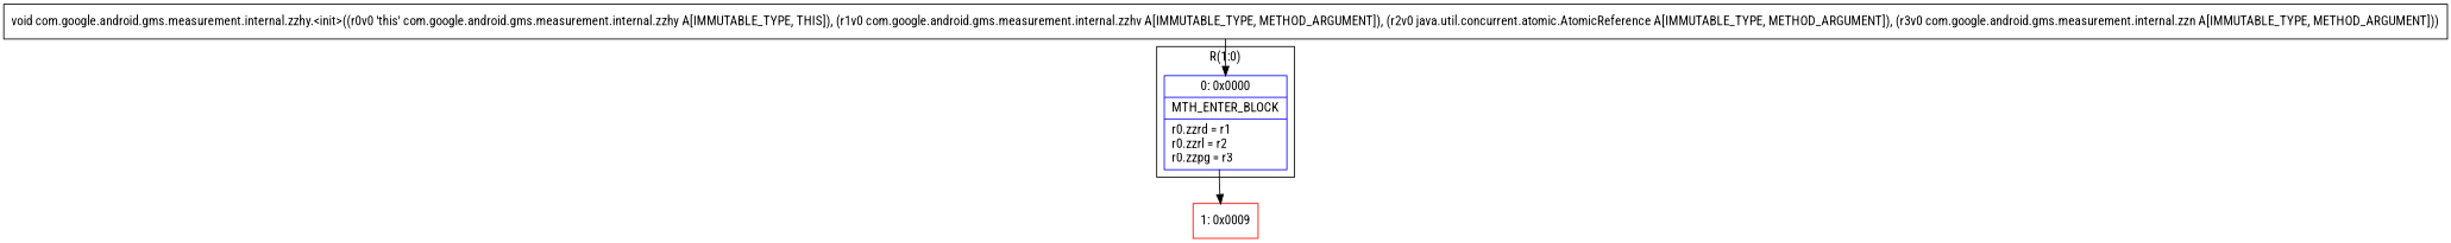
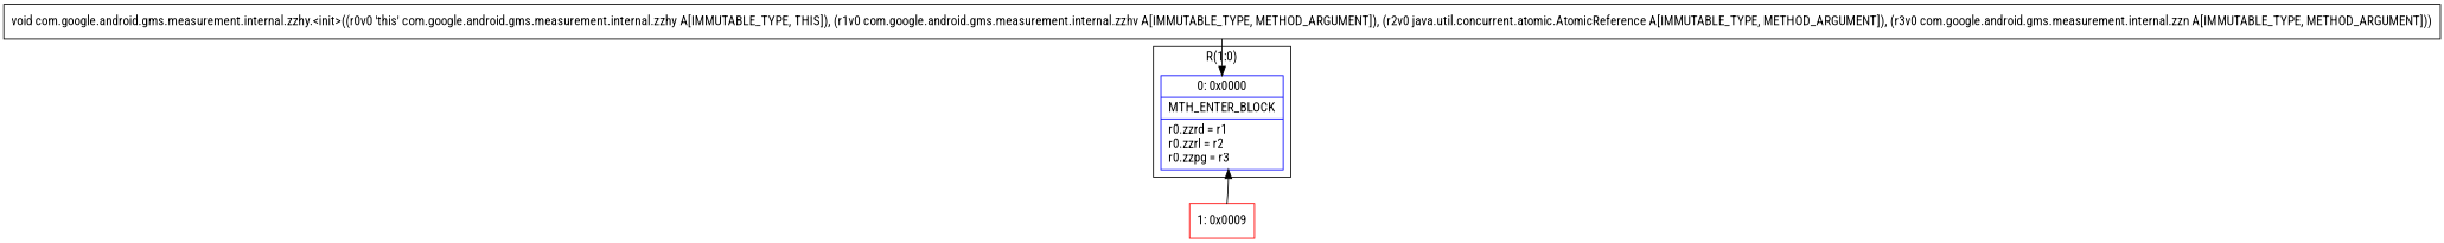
  digraph {
    fontname="Roboto Condensed"
    node [shape=record fontname="Roboto Condensed"]
    edge [fontname="Roboto Condensed"]
    n1 [color=blue label="{0\:\ 0x0000|MTH_ENTER_BLOCK\l|r0.zzrd = r1\lr0.zzrl = r2\lr0.zzpg = r3\l}"]
    n2 [color=red label="{1\:\ 0x0009}"]
    n3 [label="{void com.google.android.gms.measurement.internal.zzhy.\<init\>((r0v0 'this' com.google.android.gms.measurement.internal.zzhy A[IMMUTABLE_TYPE, THIS]), (r1v0 com.google.android.gms.measurement.internal.zzhv A[IMMUTABLE_TYPE, METHOD_ARGUMENT]), (r2v0 java.util.concurrent.atomic.AtomicReference A[IMMUTABLE_TYPE, METHOD_ARGUMENT]), (r3v0 com.google.android.gms.measurement.internal.zzn A[IMMUTABLE_TYPE, METHOD_ARGUMENT])) }"]
    subgraph cluster_1 {
      label="R(1:0)"
      n1
    }
-   n1 -> n2
+   n2 -> n1
    n3 -> n1
  }
